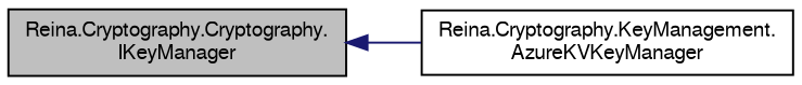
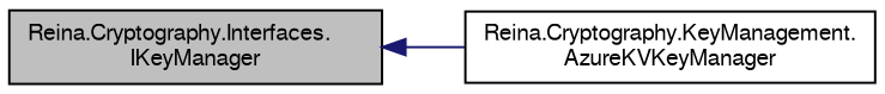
  digraph {
    rankdir=LR
    node [color=black fontname=FreeSans fontsize=10 shape=record style=filled]
-   n1 [fillcolor=grey75 fontcolor=black height=0.2 label="Reina.Cryptography.Cryptography.\lIKeyManager" width=0.4]
+   n1 [fillcolor=grey75 fontcolor=black height=0.2 label="Reina.Cryptography.Interfaces.\lIKeyManager" width=0.4]
    n2 [fillcolor=white height=0.2 label="Reina.Cryptography.KeyManagement.\lAzureKVKeyManager" width=0.4]
    n1 -> n2 [color=midnightblue dir=back fontname=FreeSans fontsize=10 labelfontname=FreeSans labelfontsize=10 style=solid]
  }
